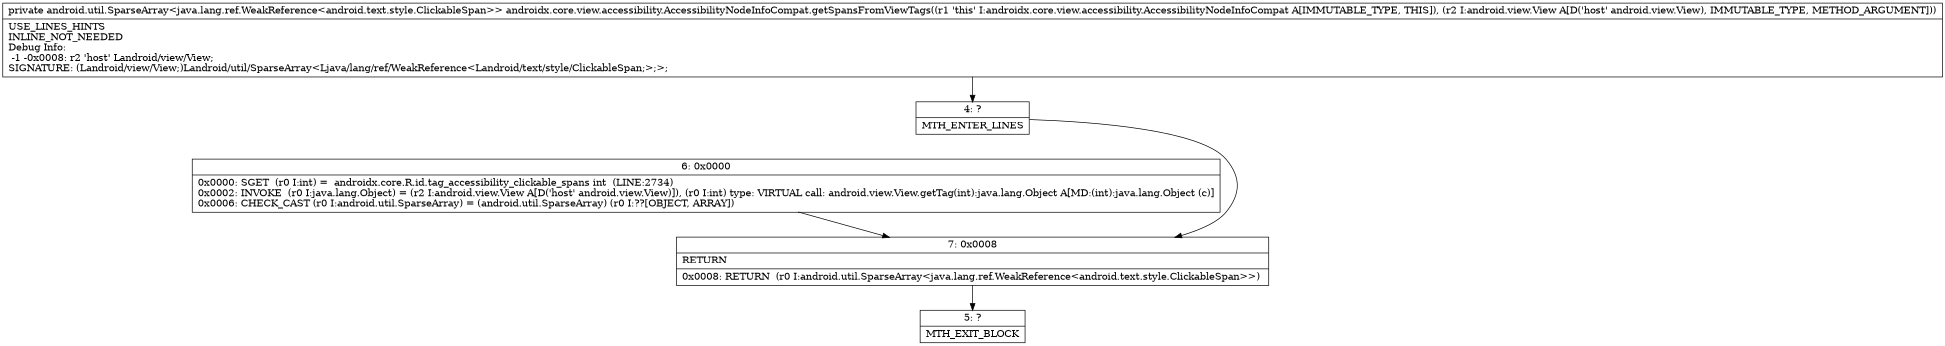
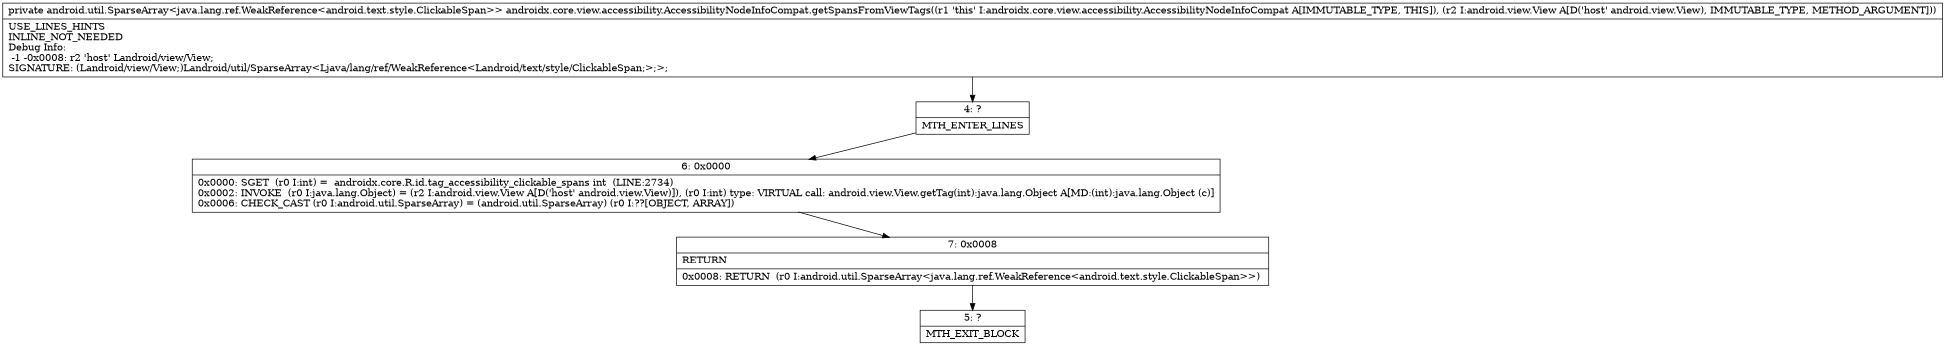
  digraph {
    node [shape=record]
    n1 [label="{4\:\ ?|MTH_ENTER_LINES\l}"]
    n2 [label="{6\:\ 0x0000|0x0000: SGET  (r0 I:int) =  androidx.core.R.id.tag_accessibility_clickable_spans int  (LINE:2734)\l0x0002: INVOKE  (r0 I:java.lang.Object) = (r2 I:android.view.View A[D('host' android.view.View)]), (r0 I:int) type: VIRTUAL call: android.view.View.getTag(int):java.lang.Object A[MD:(int):java.lang.Object (c)]\l0x0006: CHECK_CAST (r0 I:android.util.SparseArray) = (android.util.SparseArray) (r0 I:??[OBJECT, ARRAY]) \l}"]
    n3 [label="{7\:\ 0x0008|RETURN\l|0x0008: RETURN  (r0 I:android.util.SparseArray\<java.lang.ref.WeakReference\<android.text.style.ClickableSpan\>\>) \l}"]
    n4 [label="{5\:\ ?|MTH_EXIT_BLOCK\l}"]
    n5 [label="{private android.util.SparseArray\<java.lang.ref.WeakReference\<android.text.style.ClickableSpan\>\> androidx.core.view.accessibility.AccessibilityNodeInfoCompat.getSpansFromViewTags((r1 'this' I:androidx.core.view.accessibility.AccessibilityNodeInfoCompat A[IMMUTABLE_TYPE, THIS]), (r2 I:android.view.View A[D('host' android.view.View), IMMUTABLE_TYPE, METHOD_ARGUMENT]))  | USE_LINES_HINTS\lINLINE_NOT_NEEDED\lDebug Info:\l  \-1 \-0x0008: r2 'host' Landroid\/view\/View;\lSIGNATURE: (Landroid\/view\/View;)Landroid\/util\/SparseArray\<Ljava\/lang\/ref\/WeakReference\<Landroid\/text\/style\/ClickableSpan;\>;\>;\l}"]
-   n1 -> n3
+   n1 -> n2
    n2 -> n3
    n3 -> n4
    n5 -> n1
  }
